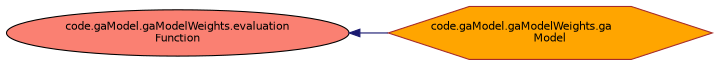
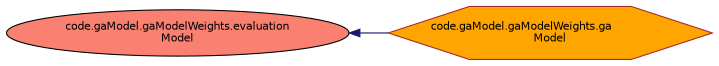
  digraph {
    rankdir=LR
    node [fontname=Helvetica fontsize=10 style=filled]
-   n1 [color=black fillcolor=salmon fontcolor=black height=0.2 label="code.gaModel.gaModelWeights.evaluation\lFunction" shape=ellipse width=0.4]
+   n1 [color=black fillcolor=salmon fontcolor=black height=0.2 label="code.gaModel.gaModelWeights.evaluation\lModel" shape=ellipse width=0.4]
    n2 [color=brown fillcolor=orange height=0.2 label="code.gaModel.gaModelWeights.ga\lModel" shape=hexagon width=0.4]
    n1 -> n2 [color=midnightblue dir=back fontname=Helvetica fontsize=10 labelfontname=Helvetica labelfontsize=10 style=solid]
  }
